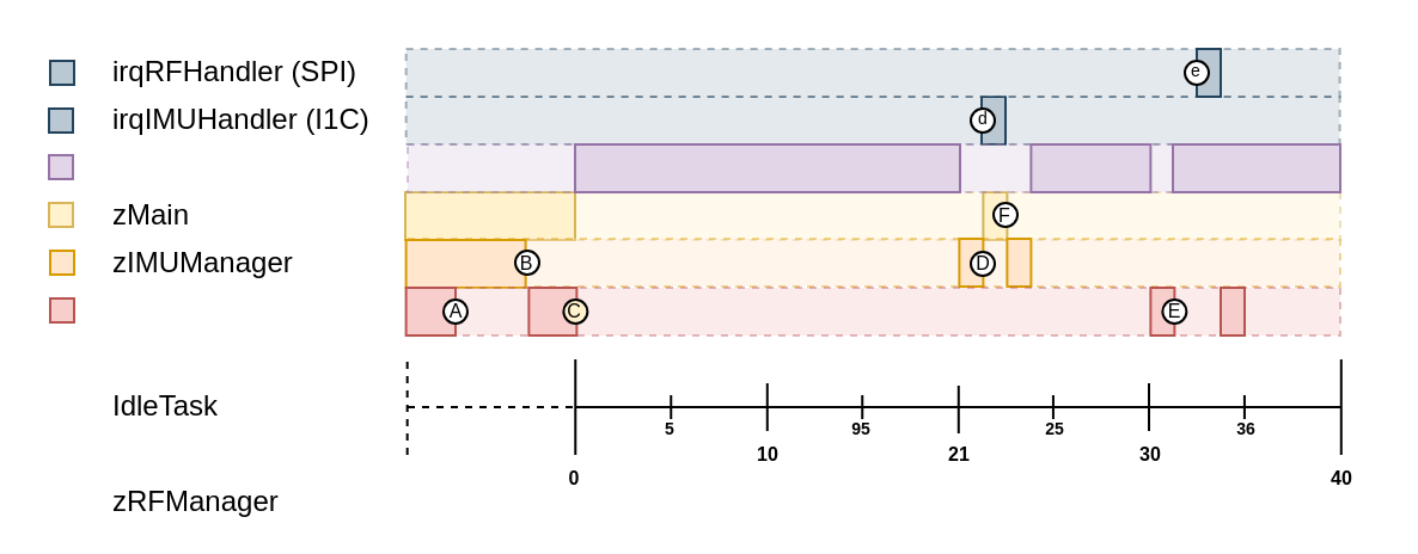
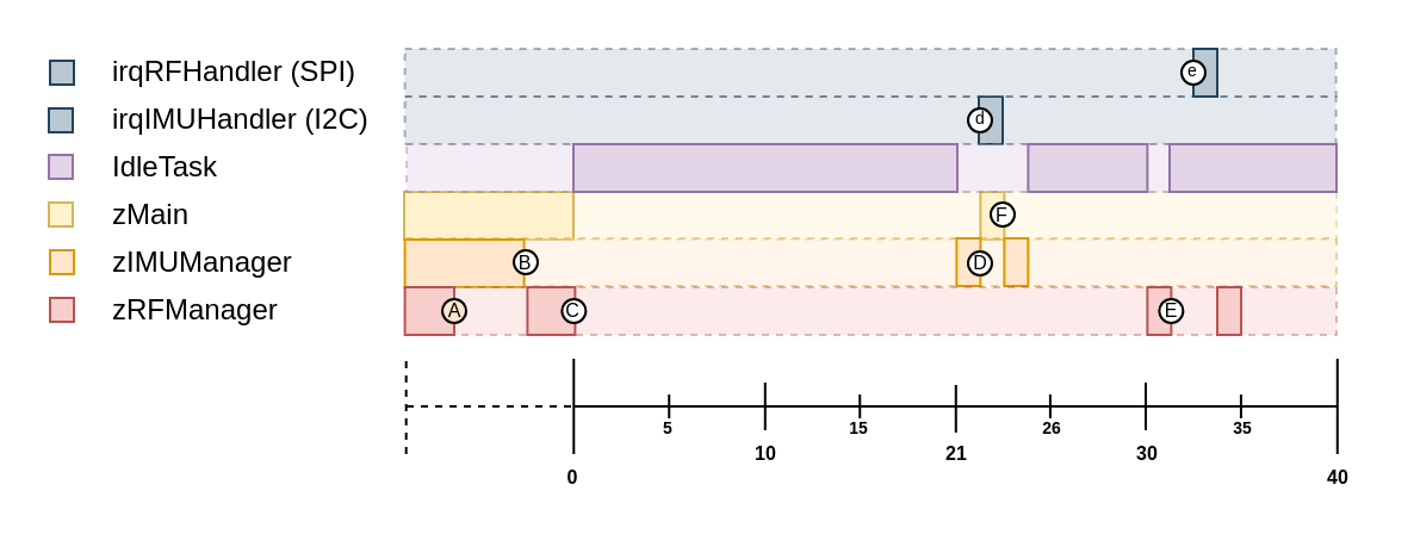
  <mxCell id="0" />
  <mxCell id="1" parent="0" />
  <mxCell id="2" value="" style="endArrow=none;html=1;" parent="1" edge="1"><mxGeometry width="50" height="50" relative="1" as="geometry"><mxPoint x="240.39" y="170" as="sourcePoint" /><mxPoint x="560.19" y="170" as="targetPoint" /></mxGeometry></mxCell>
  <mxCell id="3" value="" style="endArrow=none;html=1;" parent="1" edge="1"><mxGeometry width="50" height="50" relative="1" as="geometry"><mxPoint x="320.39" y="180" as="sourcePoint" /><mxPoint x="320.39" y="160" as="targetPoint" /></mxGeometry></mxCell>
  <mxCell id="4" value="" style="endArrow=none;html=1;" parent="1" edge="1"><mxGeometry width="50" height="50" relative="1" as="geometry"><mxPoint x="400.39" y="181" as="sourcePoint" /><mxPoint x="400.39" y="161" as="targetPoint" /></mxGeometry></mxCell>
  <mxCell id="5" value="" style="endArrow=none;html=1;" parent="1" edge="1"><mxGeometry width="50" height="50" relative="1" as="geometry"><mxPoint x="479.99" y="180" as="sourcePoint" /><mxPoint x="479.99" y="160" as="targetPoint" /></mxGeometry></mxCell>
  <mxCell id="6" value="" style="endArrow=none;html=1;" parent="1" edge="1"><mxGeometry width="50" height="50" relative="1" as="geometry"><mxPoint x="560.39" y="190" as="sourcePoint" /><mxPoint x="560.39" y="150" as="targetPoint" /></mxGeometry></mxCell>
  <mxCell id="7" value="" style="endArrow=none;html=1;" parent="1" edge="1"><mxGeometry width="50" height="50" relative="1" as="geometry"><mxPoint x="240.14" y="190" as="sourcePoint" /><mxPoint x="240.14" y="150" as="targetPoint" /></mxGeometry></mxCell>
  <mxCell id="8" value="" style="text;html=1;align=center;verticalAlign=middle;whiteSpace=wrap;rounded=0;fontSize=11;fillColor=#ffe6cc;strokeColor=#d79b00;" parent="1" vertex="1"><mxGeometry x="20.5" y="104.5" width="10.0" height="10" as="geometry" /></mxCell>
  <mxCell id="9" value="zIMUManager" style="text;html=1;strokeColor=none;fillColor=none;align=left;verticalAlign=middle;whiteSpace=wrap;rounded=0;" parent="1" vertex="1"><mxGeometry x="45.19" y="99.5" width="86" height="20" as="geometry" /></mxCell>
- <mxCell id="10" value="zRFManager" style="text;html=1;strokeColor=none;fillColor=none;align=left;verticalAlign=middle;whiteSpace=wrap;rounded=0;" parent="1" vertex="1"><mxGeometry x="45.19" y="200" width="85" height="20" as="geometry" /></mxCell>
+ <mxCell id="10" value="zRFManager" style="text;html=1;strokeColor=none;fillColor=none;align=left;verticalAlign=middle;whiteSpace=wrap;rounded=0;" parent="1" vertex="1"><mxGeometry x="45.19" y="120" width="85" height="20" as="geometry" /></mxCell>
  <mxCell id="11" value="" style="text;html=1;align=center;verticalAlign=middle;whiteSpace=wrap;rounded=0;fontSize=11;fillColor=#f8cecc;strokeColor=#b85450;" parent="1" vertex="1"><mxGeometry x="20.5" y="124.5" width="10.0" height="10" as="geometry" /></mxCell>
  <mxCell id="12" value="zMain" style="text;html=1;strokeColor=none;fillColor=none;align=left;verticalAlign=middle;whiteSpace=wrap;rounded=0;" parent="1" vertex="1"><mxGeometry x="45.19" y="80" width="45" height="20" as="geometry" /></mxCell>
  <mxCell id="13" value="" style="rounded=0;whiteSpace=wrap;html=1;fillColor=#fff2cc;strokeColor=#d6b656;" parent="1" vertex="1"><mxGeometry x="20" y="84.5" width="10" height="10" as="geometry" /></mxCell>
  <mxCell id="14" value="" style="endArrow=none;html=1;dashed=1;" parent="1" edge="1"><mxGeometry width="50" height="50" relative="1" as="geometry"><mxPoint x="170" y="170" as="sourcePoint" /><mxPoint x="240" y="170" as="targetPoint" /></mxGeometry></mxCell>
  <mxCell id="15" value="" style="endArrow=none;html=1;dashed=1;" parent="1" edge="1"><mxGeometry width="50" height="50" relative="1" as="geometry"><mxPoint x="169.84" y="190" as="sourcePoint" /><mxPoint x="169.84" y="150" as="targetPoint" /></mxGeometry></mxCell>
  <mxCell id="16" value="10" style="text;html=1;strokeColor=none;fillColor=none;align=center;verticalAlign=middle;whiteSpace=wrap;rounded=0;fontSize=8;fontStyle=1" parent="1" vertex="1"><mxGeometry x="310.59" y="180" width="19.6" height="20" as="geometry" /></mxCell>
  <mxCell id="17" value="21" style="text;html=1;strokeColor=none;fillColor=none;align=center;verticalAlign=middle;whiteSpace=wrap;rounded=0;fontSize=8;fontStyle=1" parent="1" vertex="1"><mxGeometry x="390.59" y="180" width="19.6" height="20" as="geometry" /></mxCell>
  <mxCell id="18" value="0" style="text;html=1;strokeColor=none;fillColor=none;align=center;verticalAlign=middle;whiteSpace=wrap;rounded=0;fontSize=8;fontStyle=1" parent="1" vertex="1"><mxGeometry x="230.39" y="190" width="19.8" height="20" as="geometry" /></mxCell>
  <mxCell id="19" value="30" style="text;html=1;strokeColor=none;fillColor=none;align=center;verticalAlign=middle;whiteSpace=wrap;rounded=0;fontSize=8;fontStyle=1" parent="1" vertex="1"><mxGeometry x="470.59" y="180" width="19.6" height="20" as="geometry" /></mxCell>
  <mxCell id="20" value="40" style="text;html=1;strokeColor=none;fillColor=none;align=center;verticalAlign=middle;whiteSpace=wrap;rounded=0;fontSize=8;fontStyle=1" parent="1" vertex="1"><mxGeometry x="550.59" y="190" width="19.6" height="20" as="geometry" /></mxCell>
  <mxCell id="21" value="" style="endArrow=none;html=1;" parent="1" edge="1"><mxGeometry width="50" height="50" relative="1" as="geometry"><mxPoint x="280.12" y="175" as="sourcePoint" /><mxPoint x="280.12" y="165" as="targetPoint" /></mxGeometry></mxCell>
  <mxCell id="22" value="" style="endArrow=none;html=1;" parent="1" edge="1"><mxGeometry width="50" height="50" relative="1" as="geometry"><mxPoint x="360.12" y="175" as="sourcePoint" /><mxPoint x="360.12" y="165" as="targetPoint" /></mxGeometry></mxCell>
  <mxCell id="23" value="" style="endArrow=none;html=1;" parent="1" edge="1"><mxGeometry width="50" height="50" relative="1" as="geometry"><mxPoint x="439.96" y="175" as="sourcePoint" /><mxPoint x="439.96" y="165" as="targetPoint" /></mxGeometry></mxCell>
  <mxCell id="24" value="" style="endArrow=none;html=1;" parent="1" edge="1"><mxGeometry width="50" height="50" relative="1" as="geometry"><mxPoint x="519.96" y="175" as="sourcePoint" /><mxPoint x="519.96" y="165" as="targetPoint" /></mxGeometry></mxCell>
  <mxCell id="25" value="5" style="text;html=1;strokeColor=none;fillColor=none;align=center;verticalAlign=middle;whiteSpace=wrap;rounded=0;fontSize=7;fontStyle=1" parent="1" vertex="1"><mxGeometry x="270.19" y="170" width="19.6" height="20" as="geometry" /></mxCell>
- <mxCell id="26" value="95" style="text;html=1;strokeColor=none;fillColor=none;align=center;verticalAlign=middle;whiteSpace=wrap;rounded=0;fontSize=7;fontStyle=1" parent="1" vertex="1"><mxGeometry x="350.39" y="170" width="19.6" height="20" as="geometry" /></mxCell>
- <mxCell id="27" value="25" style="text;html=1;strokeColor=none;fillColor=none;align=center;verticalAlign=middle;whiteSpace=wrap;rounded=0;fontSize=7;fontStyle=1" parent="1" vertex="1"><mxGeometry x="430.59" y="170" width="19.6" height="20" as="geometry" /></mxCell>
- <mxCell id="28" value="36" style="text;html=1;strokeColor=none;fillColor=none;align=center;verticalAlign=middle;whiteSpace=wrap;rounded=0;fontSize=7;fontStyle=1" parent="1" vertex="1"><mxGeometry x="510.59" y="170" width="19.6" height="20" as="geometry" /></mxCell>
+ <mxCell id="26" value="15" style="text;html=1;strokeColor=none;fillColor=none;align=center;verticalAlign=middle;whiteSpace=wrap;rounded=0;fontSize=7;fontStyle=1" parent="1" vertex="1"><mxGeometry x="350.39" y="170" width="19.6" height="20" as="geometry" /></mxCell>
+ <mxCell id="27" value="26" style="text;html=1;strokeColor=none;fillColor=none;align=center;verticalAlign=middle;whiteSpace=wrap;rounded=0;fontSize=7;fontStyle=1" parent="1" vertex="1"><mxGeometry x="430.59" y="170" width="19.6" height="20" as="geometry" /></mxCell>
+ <mxCell id="28" value="35" style="text;html=1;strokeColor=none;fillColor=none;align=center;verticalAlign=middle;whiteSpace=wrap;rounded=0;fontSize=7;fontStyle=1" parent="1" vertex="1"><mxGeometry x="510.59" y="170" width="19.6" height="20" as="geometry" /></mxCell>
  <mxCell id="29" value="" style="rounded=0;whiteSpace=wrap;html=1;fillColor=#bac8d3;strokeColor=#23445d;dashed=1;opacity=40;" parent="1" vertex="1"><mxGeometry x="169.31" y="40" width="390.5" height="20" as="geometry" /></mxCell>
  <mxCell id="30" value="" style="text;html=1;align=center;verticalAlign=middle;whiteSpace=wrap;rounded=0;fontSize=11;fillColor=#bac8d3;strokeColor=#23445d;" parent="1" vertex="1"><mxGeometry x="20" y="45" width="10.0" height="10" as="geometry" /></mxCell>
- <mxCell id="31" value="irqIMUHandler (I1C)" style="text;html=1;strokeColor=none;fillColor=none;align=left;verticalAlign=middle;whiteSpace=wrap;rounded=0;" parent="1" vertex="1"><mxGeometry x="45" y="40" width="125" height="20" as="geometry" /></mxCell>
+ <mxCell id="31" value="irqIMUHandler (I2C)" style="text;html=1;strokeColor=none;fillColor=none;align=left;verticalAlign=middle;whiteSpace=wrap;rounded=0;" parent="1" vertex="1"><mxGeometry x="45" y="40" width="125" height="20" as="geometry" /></mxCell>
  <mxCell id="32" value="" style="rounded=0;whiteSpace=wrap;html=1;fillColor=#bac8d3;strokeColor=#23445d;" parent="1" vertex="1"><mxGeometry x="410" y="40" width="10" height="20" as="geometry" /></mxCell>
  <mxCell id="33" value="d" style="ellipse;whiteSpace=wrap;html=1;aspect=fixed;fontSize=7;spacingRight=0;" parent="1" vertex="1"><mxGeometry x="405.5" y="45" width="10" height="10" as="geometry" /></mxCell>
  <mxCell id="34" value="" style="rounded=0;whiteSpace=wrap;html=1;fillColor=#bac8d3;strokeColor=#23445d;dashed=1;opacity=40;" parent="1" vertex="1"><mxGeometry x="169.31" y="20" width="390.5" height="20" as="geometry" /></mxCell>
  <mxCell id="35" value="" style="rounded=0;whiteSpace=wrap;html=1;fillColor=#bac8d3;strokeColor=#23445d;" parent="1" vertex="1"><mxGeometry x="500" y="20" width="10" height="20" as="geometry" /></mxCell>
  <mxCell id="36" value="e" style="ellipse;whiteSpace=wrap;html=1;aspect=fixed;fontSize=7;spacingRight=0;" parent="1" vertex="1"><mxGeometry x="495" y="25" width="10" height="10" as="geometry" /></mxCell>
  <mxCell id="37" value="irqRFHandler (SPI)" style="text;html=1;strokeColor=none;fillColor=none;align=left;verticalAlign=middle;whiteSpace=wrap;rounded=0;" parent="1" vertex="1"><mxGeometry x="45" y="20" width="125" height="20" as="geometry" /></mxCell>
  <mxCell id="38" value="" style="text;html=1;align=center;verticalAlign=middle;whiteSpace=wrap;rounded=0;fontSize=11;fillColor=#bac8d3;strokeColor=#23445d;" parent="1" vertex="1"><mxGeometry x="20.5" y="25" width="10.0" height="10" as="geometry" /></mxCell>
  <mxCell id="39" value="" style="rounded=0;whiteSpace=wrap;html=1;strokeColor=#d6b656;fillColor=#fff2cc;dashed=1;opacity=40;" parent="1" vertex="1"><mxGeometry x="170" y="80" width="390" height="20" as="geometry" /></mxCell>
  <mxCell id="40" value="" style="rounded=0;whiteSpace=wrap;html=1;fillColor=#fff2cc;strokeColor=#d6b656;" parent="1" vertex="1"><mxGeometry x="169" y="80" width="71" height="20" as="geometry" /></mxCell>
  <mxCell id="41" value="" style="rounded=0;whiteSpace=wrap;html=1;fillColor=#fff2cc;strokeColor=#d6b656;" parent="1" vertex="1"><mxGeometry x="410.69" y="80" width="10" height="20" as="geometry" /></mxCell>
  <mxCell id="42" value="F" style="ellipse;whiteSpace=wrap;html=1;aspect=fixed;fontSize=8;" vertex="1" parent="1"><mxGeometry x="415" y="84.5" width="10" height="10" as="geometry" /></mxCell>
  <mxCell id="43" value="" style="rounded=0;whiteSpace=wrap;html=1;strokeColor=#d79b00;fillColor=#ffe6cc;dashed=1;opacity=40;" parent="1" vertex="1"><mxGeometry x="170" y="99.5" width="390" height="20" as="geometry" /></mxCell>
  <mxCell id="44" value="" style="rounded=0;whiteSpace=wrap;html=1;fillColor=#ffe6cc;strokeColor=#d79b00;" parent="1" vertex="1"><mxGeometry x="169.31" y="100" width="50" height="20" as="geometry" /></mxCell>
  <mxCell id="45" value="B" style="ellipse;whiteSpace=wrap;html=1;aspect=fixed;fontSize=8;spacingRight=0;" parent="1" vertex="1"><mxGeometry x="215" y="104.5" width="10" height="10" as="geometry" /></mxCell>
  <mxCell id="46" value="" style="rounded=0;whiteSpace=wrap;html=1;fillColor=#ffe6cc;strokeColor=#d79b00;" parent="1" vertex="1"><mxGeometry x="400.69" y="99.5" width="10" height="20" as="geometry" /></mxCell>
  <mxCell id="47" value="" style="rounded=0;whiteSpace=wrap;html=1;fillColor=#ffe6cc;strokeColor=#d79b00;" parent="1" vertex="1"><mxGeometry x="420.69" y="99.5" width="10" height="20" as="geometry" /></mxCell>
  <mxCell id="48" value="D" style="ellipse;whiteSpace=wrap;html=1;aspect=fixed;fontSize=8;" parent="1" vertex="1"><mxGeometry x="405.5" y="105" width="10" height="10" as="geometry" /></mxCell>
  <mxCell id="49" value="" style="rounded=0;whiteSpace=wrap;html=1;strokeColor=#b85450;fillColor=#f8cecc;dashed=1;opacity=40;" parent="1" vertex="1"><mxGeometry x="170" y="120" width="390" height="20" as="geometry" /></mxCell>
  <mxCell id="50" value="" style="rounded=0;whiteSpace=wrap;html=1;strokeColor=#b85450;fillColor=#f8cecc;" parent="1" vertex="1"><mxGeometry x="510" y="120" width="10" height="20" as="geometry" /></mxCell>
  <mxCell id="51" value="" style="rounded=0;whiteSpace=wrap;html=1;fillColor=#f8cecc;strokeColor=#b85450;" parent="1" vertex="1"><mxGeometry x="480.69" y="120" width="10" height="20" as="geometry" /></mxCell>
  <mxCell id="52" value="E" style="ellipse;whiteSpace=wrap;html=1;aspect=fixed;fontSize=8;spacingRight=0;" parent="1" vertex="1"><mxGeometry x="485.69" y="125" width="10" height="10" as="geometry" /></mxCell>
  <mxCell id="53" value="" style="rounded=0;whiteSpace=wrap;html=1;fillColor=#f8cecc;strokeColor=#b85450;" parent="1" vertex="1"><mxGeometry x="220.69" y="120" width="20" height="20" as="geometry" /></mxCell>
  <mxCell id="54" value="" style="rounded=0;whiteSpace=wrap;html=1;fillColor=#f8cecc;strokeColor=#b85450;" parent="1" vertex="1"><mxGeometry x="169.31" y="120" width="20.69" height="20" as="geometry" /></mxCell>
- <mxCell id="55" value="A" style="ellipse;whiteSpace=wrap;html=1;aspect=fixed;fontSize=8;spacingRight=-1;" parent="1" vertex="1"><mxGeometry x="185" y="125" width="10" height="10" as="geometry" /></mxCell>
- <mxCell id="56" value="C" style="ellipse;whiteSpace=wrap;html=1;aspect=fixed;fontSize=8;align=center;verticalAlign=middle;spacingRight=0;spacingLeft=0;fillColor=#fff2cc;" parent="1" vertex="1"><mxGeometry x="235.19" y="125" width="10" height="10" as="geometry" /></mxCell>
+ <mxCell id="55" value="A" style="ellipse;whiteSpace=wrap;html=1;aspect=fixed;fontSize=8;spacingRight=-1;fillColor=#ffe6cc;" parent="1" vertex="1"><mxGeometry x="185" y="125" width="10" height="10" as="geometry" /></mxCell>
+ <mxCell id="56" value="C" style="ellipse;whiteSpace=wrap;html=1;aspect=fixed;fontSize=8;align=center;verticalAlign=middle;spacingRight=0;spacingLeft=0;" parent="1" vertex="1"><mxGeometry x="235.19" y="125" width="10" height="10" as="geometry" /></mxCell>
  <mxCell id="57" value="" style="rounded=0;whiteSpace=wrap;html=1;strokeColor=#9673a6;fillColor=#e1d5e7;dashed=1;opacity=40;" vertex="1" parent="1"><mxGeometry x="170" y="60" width="390" height="20" as="geometry" /></mxCell>
- <mxCell id="58" value="IdleTask" style="text;html=1;strokeColor=none;fillColor=none;align=left;verticalAlign=middle;whiteSpace=wrap;rounded=0;" vertex="1" parent="1"><mxGeometry x="45.19" y="160" width="45" height="20" as="geometry" /></mxCell>
+ <mxCell id="58" value="IdleTask" style="text;html=1;strokeColor=none;fillColor=none;align=left;verticalAlign=middle;whiteSpace=wrap;rounded=0;" vertex="1" parent="1"><mxGeometry x="45.19" y="60" width="45" height="20" as="geometry" /></mxCell>
  <mxCell id="59" value="" style="rounded=0;whiteSpace=wrap;html=1;fillColor=#e1d5e7;strokeColor=#9673a6;" vertex="1" parent="1"><mxGeometry x="20" y="64.5" width="10" height="10" as="geometry" /></mxCell>
  <mxCell id="60" value="" style="rounded=0;whiteSpace=wrap;html=1;fillColor=#e1d5e7;strokeColor=#9673a6;" vertex="1" parent="1"><mxGeometry x="240" y="60" width="161" height="20" as="geometry" /></mxCell>
  <mxCell id="61" value="" style="rounded=0;whiteSpace=wrap;html=1;fillColor=#e1d5e7;strokeColor=#9673a6;" vertex="1" parent="1"><mxGeometry x="430.69" y="60" width="50" height="20" as="geometry" /></mxCell>
  <mxCell id="62" value="" style="rounded=0;whiteSpace=wrap;html=1;fillColor=#e1d5e7;strokeColor=#9673a6;" vertex="1" parent="1"><mxGeometry x="490" y="60" width="70" height="20" as="geometry" /></mxCell>
